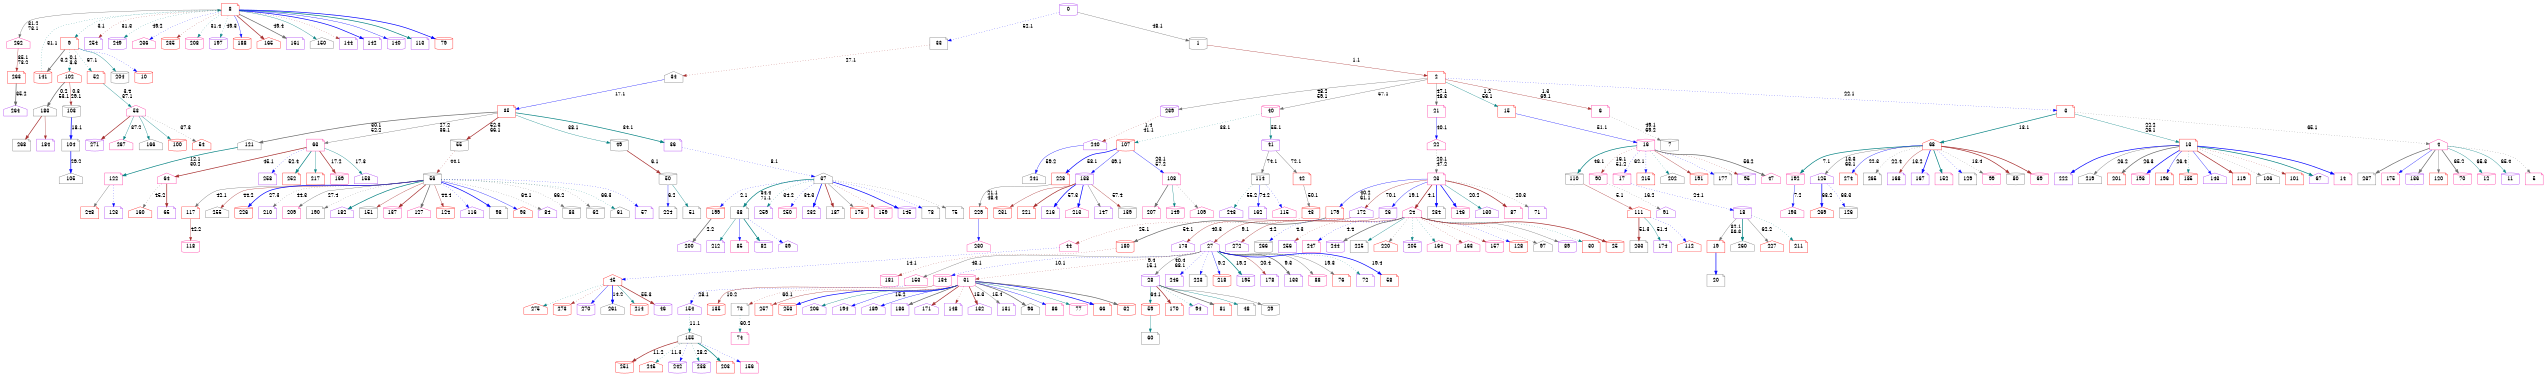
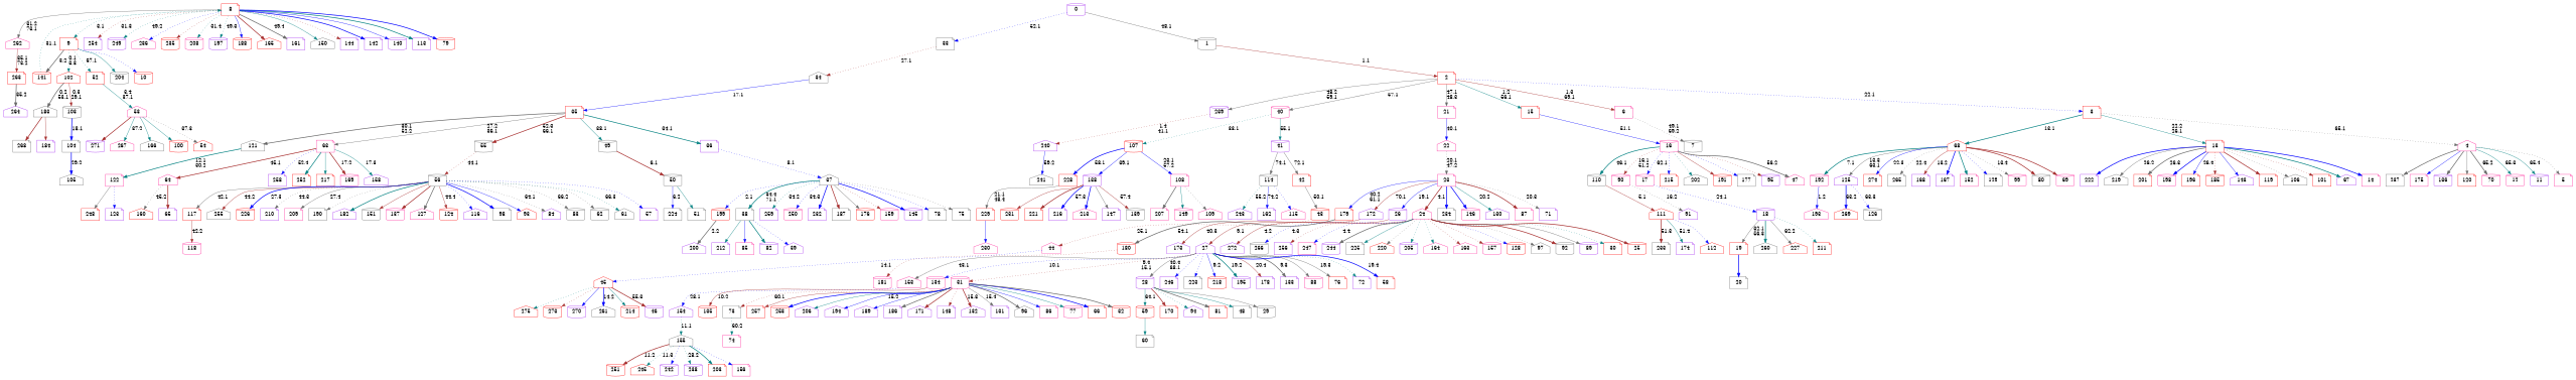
  digraph {
    node [color=purple shape=note]
    edge [color=blue style=solid]
    263 [color=red]
    264 [shape=house]
    262 [color=deeppink shape=house]
    240 [shape=house]
    241 [color=gray40 shape=house]
    239 [shape=cylinder]
    229 [color=red]
    230 [color=deeppink shape=house]
    228 [color=red]
    199 [color=red shape=cylinder]
    200 [shape=house]
    192 [color=deeppink shape=cylinder]
    193 [color=deeppink shape=house]
    183 [color=gray40 shape=house]
    268 [color=gray40]
    184
    180 [color=red shape=cylinder]
    181 [color=deeppink shape=cylinder]
    179 [color=red]
    172 [shape=house]
    173 [shape=house]
    155 [color=gray40 shape=house]
    251 [color=red shape=cylinder]
    245 [color=red shape=house]
    242 [shape=cylinder]
    238 [shape=cylinder]
    203 [color=red]
    156 [color=deeppink]
    154 [shape=house]
    153 [color=deeppink shape=house]
    138 [shape=cylinder]
    231 [color=red shape=cylinder]
    221 [color=red]
    216
    213 [color=deeppink shape=house]
    147
    139 [color=gray40 shape=cylinder]
    134 [color=deeppink shape=cylinder]
    135 [color=red shape=cylinder]
    125 [shape=house]
    269 [color=red shape=house]
    126 [color=gray40 shape=cylinder]
    122 [color=deeppink]
    248 [color=red]
    123
    121 [color=gray40 shape=house]
    117 [color=red]
    118 [color=deeppink shape=cylinder]
    114 [color=gray40 shape=cylinder]
    243 [shape=house]
    162
    115 [color=deeppink shape=house]
    111 [color=red shape=house]
    233 [color=gray40]
    174
    112 [color=red shape=house]
    110 [color=gray40 shape=cylinder]
    108 [color=deeppink]
    207 [color=deeppink]
    149 [color=deeppink shape=cylinder]
    109 [color=deeppink shape=house]
    107 [color=red shape=cylinder]
    104 [color=gray40]
    105 [color=gray40 shape=house]
    103 [color=gray40 shape=cylinder]
    102 [color=red shape=house]
    90 [color=deeppink shape=cylinder]
    91 [shape=house]
    73 [color=gray40]
    74 [color=deeppink]
    68 [color=red shape=house]
    274 [color=red]
    265 [color=gray40]
    168
    167
    152 [color=deeppink]
    129 [color=gray40]
    99 [color=deeppink shape=cylinder]
    80 [color=gray40 shape=cylinder]
    69 [color=deeppink shape=cylinder]
    64 [color=deeppink shape=house]
    160 [color=red shape=house]
    65
    63 [color=deeppink]
    258
    252 [color=red]
    217 [color=red]
    169 [color=deeppink shape=cylinder]
    158 [shape=house]
    59 [color=red shape=cylinder]
    60 [color=gray40]
    56 [color=gray40 shape=cylinder]
    255 [color=gray40 shape=house]
    226 [color=red shape=cylinder]
    210
    209 [color=deeppink]
    190 [color=gray40]
    182 [shape=house]
    151 [color=gray40 shape=cylinder]
    137 [color=deeppink shape=cylinder]
    127 [color=deeppink shape=house]
    124 [color=red shape=cylinder]
    116 [shape=house]
    98 [color=gray40]
    93 [color=red shape=house]
    84 [shape=house]
    83 [color=gray40 shape=cylinder]
    62 [color=gray40 shape=cylinder]
    61 [color=gray40 shape=house]
    57
    55 [color=gray40 shape=cylinder]
    53 [color=deeppink shape=house]
    271 [shape=cylinder]
    267 [color=deeppink shape=house]
    166 [color=gray40 shape=house]
    100 [color=red shape=cylinder]
    54 [color=red shape=house]
    52 [color=red]
    50 [color=gray40 shape=cylinder]
    224 [color=gray40]
    51 [color=gray40]
    49 [color=gray40 shape=cylinder]
    45 [color=red shape=house]
    275 [color=red shape=house]
    273 [color=red shape=cylinder]
    270 [shape=cylinder]
    261 [color=gray40 shape=house]
    214 [color=red shape=cylinder]
    46 [shape=cylinder]
    44 [color=deeppink shape=house]
    43 [color=red shape=cylinder]
    42 [color=red]
    41 [shape=cylinder]
    40 [color=deeppink shape=cylinder]
    38 [color=gray40]
    212
    85 [color=deeppink]
    82 [shape=cylinder]
    39 [shape=house]
    37 [color=gray40 shape=house]
    259
    250 [color=deeppink shape=cylinder]
    232
    187 [color=gray40]
    176 [color=red shape=cylinder]
    159 [color=deeppink shape=cylinder]
    145 [shape=cylinder]
    78 [color=gray40]
    75 [color=gray40]
    36
    35 [color=red]
    34 [color=gray40 shape=house]
    33 [color=gray40]
    31 [color=deeppink shape=cylinder]
    257 [color=red]
    253 [color=red shape=cylinder]
    206 [shape=house]
    194 [shape=house]
    189 [shape=house]
    186
    171 [shape=house]
    148
    132 [shape=house]
    131
    96 [color=gray40 shape=house]
    86 [color=deeppink]
    77 [color=deeppink shape=cylinder]
    66 [color=red]
    32 [color=red shape=cylinder]
    28 [shape=cylinder]
    170 [color=red]
    94 [shape=house]
    81 [color=red]
    48 [color=gray40]
    29 [color=gray40 shape=cylinder]
    27 [shape=house]
    246
    223 [color=gray40]
    218 [color=red shape=cylinder]
    195 [shape=cylinder]
    178
    133
    88 [color=deeppink shape=cylinder]
    76 [color=red]
    72
    58 [color=red]
    26 [shape=cylinder]
    24 [color=deeppink shape=house]
    272 [shape=house]
    266 [color=gray40 shape=cylinder]
    256
    247 [color=deeppink]
    244 [shape=cylinder]
    225 [color=gray40]
    220 [color=red shape=house]
    205 [shape=cylinder]
    164 [color=deeppink shape=house]
    163 [color=deeppink shape=house]
    157 [color=deeppink shape=cylinder]
    128 [color=red shape=cylinder]
    97 [color=gray40 shape=house]
+   92 [color=gray40 shape=cylinder]
    89 [shape=cylinder]
    30 [color=red]
    25 [color=red shape=cylinder]
    23 [color=deeppink]
    234 [color=gray40]
    146 [color=deeppink shape=cylinder]
    130 [shape=house]
    87 [color=deeppink]
    71
    22 [color=deeppink shape=house]
    21 [color=deeppink]
    19 [color=red]
    20 [color=gray40]
    18 [shape=cylinder]
    260 [color=gray40 shape=house]
    227 [color=red shape=house]
    211 [color=red]
    17 [color=deeppink shape=cylinder]
    16 [color=deeppink shape=cylinder]
    215 [color=red]
    202 [color=gray40 shape=house]
    191 [color=red shape=cylinder]
    177 [color=gray40]
    95 [shape=cylinder]
    47 [color=deeppink shape=house]
    15 [color=red]
    13 [color=red]
    222
    219 [color=gray40 shape=house]
    201 [color=red]
    198 [color=deeppink shape=cylinder]
    196 [color=red]
    185 [color=red shape=cylinder]
    143 [shape=house]
    119 [color=red]
    106 [color=gray40 shape=house]
    101 [color=red]
    67 [shape=house]
    14 [color=deeppink]
    9 [color=red]
    204 [color=gray40 shape=cylinder]
    141 [color=red shape=cylinder]
    10 [color=red shape=cylinder]
    8 [color=red]
    254
    249 [shape=cylinder]
    236 [color=deeppink shape=house]
    235 [color=red shape=cylinder]
    208 [color=deeppink shape=cylinder]
    197 [shape=cylinder]
    188 [color=red shape=cylinder]
    165 [color=red shape=house]
    161
    150 [color=gray40 shape=house]
    144
    142
    140 [shape=cylinder]
    113
    79 [color=red shape=cylinder]
    7 [color=gray40 shape=cylinder]
    6 [color=deeppink]
    4 [color=deeppink shape=house]
    237 [color=gray40]
    175 [color=deeppink]
    136 [shape=cylinder]
    120 [color=red]
    70 [color=deeppink shape=cylinder]
    12 [color=deeppink shape=cylinder]
    11 [shape=cylinder]
    5 [color=deeppink]
    3 [color=red]
    2 [color=red]
    1 [color=gray40 shape=cylinder]
    0 [shape=cylinder]
    263 -> 264 [color=gray40 label="35,2" style=bold]
    262 -> 263 [color=brown label="35,1\n73,2"]
    240 -> 241 [label="59,2"]
    239 -> 240 [color=brown label="1,4\n41,1" style=dotted]
    229 -> 230
    228 -> 229 [color=gray40 label="21,1\n48,4"]
    199 -> 200 [color=gray40 label="2,2" style=bold]
-   192 -> 193 [label="7,2"]
+   192 -> 193 [label="1,2"]
    183 -> 268 [color=brown style=bold]
    183 -> 184 [color=brown]
    180 -> 181 [color=brown style=dotted]
    179 -> 180 [color=gray40 label="54,1" style=bold]
    172 -> 173 [color=brown label="40,3"]
    155 -> 251 [color=brown label="11,2" style=bold]
    155 -> 245 [color=teal label="11,3" style=dotted]
    155 -> 242 [style=dotted]
    155 -> 238 [color=teal label="28,2" style=dotted]
    155 -> 203 [color=teal style=bold]
    155 -> 156 [style=dotted]
    154 -> 155 [color=teal label="11,1" style=dotted]
    153 -> 154 [label="28,1" style=dotted]
    138 -> 231 [color=brown]
    138 -> 221 [color=brown style=bold]
    138 -> 216 [label="57,3" style=bold]
    138 -> 213 [style=bold]
    138 -> 147 [color=gray40]
    138 -> 139 [color=brown label="57,4"]
    134 -> 135 [color=brown label="10,2"]
    125 -> 269 [label="63,2" style=bold]
    125 -> 126 [label="63,3" style=dotted]
    122 -> 248 [color=gray40]
    122 -> 123 [style=dotted]
    121 -> 122 [color=teal label="12,1\n30,2" style=bold]
    117 -> 118 [color=brown label="42,2"]
    114 -> 243 [color=teal label="55,2" style=dotted]
    114 -> 162 [label="74,2"]
    114 -> 115 [style=dotted]
    111 -> 233 [color=brown label="51,3" style=bold]
    111 -> 174 [color=teal label="51,4"]
    111 -> 112 [style=dotted]
    110 -> 111 [color=brown label="5,1"]
    108 -> 207 [color=gray40 style=bold]
    108 -> 149 [color=teal]
    108 -> 109 [color=gray40 style=dotted]
    107 -> 228 [label="58,1" style=bold]
    107 -> 138 [label="39,1"]
    107 -> 108 [label="23,1\n57,2"]
    104 -> 105 [label="29,2" style=bold]
    103 -> 104 [label="18,1" style=bold]
    102 -> 183 [color=gray40 label="0,2\n53,1" style=bold]
    102 -> 103 [color=brown label="0,3\n29,1"]
    90 -> 91 [color=gray40 label="16,2" style=dotted]
    73 -> 74 [color=teal label="60,2" style=dotted]
    68 -> 192 [color=teal label="7,1" style=bold]
    68 -> 125 [color=gray40 label="13,3\n63,1"]
    68 -> 274 [label="22,3"]
    68 -> 265 [color=gray40 label="22,4" style=dotted]
    68 -> 168 [color=brown label="13,2"]
    68 -> 167 [style=bold]
    68 -> 152 [color=teal style=bold]
    68 -> 129 [style=dotted]
    68 -> 99 [color=gray40 label="13,4" style=dotted]
    68 -> 80 [color=brown style=bold]
    68 -> 69 [color=brown style=bold]
    64 -> 160 [color=gray40 label="45,2" style=dotted]
    64 -> 65 [color=brown style=bold]
    63 -> 64 [color=brown label="45,1" style=bold]
    63 -> 258 [label="52,4" style=dotted]
    63 -> 252 [color=teal style=bold]
    63 -> 217 [color=teal]
    63 -> 169 [color=brown label="17,2" style=bold]
    63 -> 158 [color=teal label="17,3"]
    59 -> 60 [color=teal]
    56 -> 117 [color=gray40 label="42,1"]
    56 -> 255 [color=brown label="44,2"]
    56 -> 226 [label="27,3" style=bold]
    56 -> 210 [color=gray40 label="44,3" style=dotted]
    56 -> 209 [color=gray40 label="27,4"]
    56 -> 190 [color=gray40 style=dotted]
    56 -> 182 [color=teal style=bold]
    56 -> 151 [color=brown]
    56 -> 137 [color=brown style=bold]
    56 -> 127 [color=gray40 style=bold]
    56 -> 124 [color=brown label="44,4"]
    56 -> 116 [style=dotted]
    56 -> 98 [style=bold]
    56 -> 93
    56 -> 84 [color=gray40 label="64,1" style=dotted]
    56 -> 83 [color=gray40 label="66,2" style=dotted]
    56 -> 62 [color=gray40 style=dotted]
    56 -> 61 [color=teal label="66,3" style=dotted]
    56 -> 57 [style=dotted]
    55 -> 56 [color=brown label="44,1" style=dotted]
    53 -> 271 [color=brown style=bold]
    53 -> 267 [color=teal label="37,2"]
    53 -> 166 [color=teal]
    53 -> 100 [color=teal]
    53 -> 54 [color=gray40 label="37,3" style=dotted]
    52 -> 53 [color=teal label="3,4\n37,1"]
    50 -> 224 [label="6,2"]
    50 -> 51 [color=teal]
    49 -> 50 [color=brown label="6,1" style=bold]
    45 -> 275 [color=teal style=dotted]
    45 -> 273 [color=brown style=dotted]
    45 -> 270
    45 -> 261 [label="14,2" style=bold]
    45 -> 214 [color=teal]
    45 -> 46 [color=brown label="55,3" style=bold]
    44 -> 45 [label="14,1" style=dotted]
    43 -> 44 [color=brown label="25,1" style=dotted]
    42 -> 43 [color=gray40 label="50,1"]
    41 -> 114 [color=gray40 label="74,1"]
    41 -> 42 [color=gray40 label="72,1"]
    40 -> 107 [color=teal label="33,1" style=dotted]
    40 -> 41 [color=teal label="55,1"]
    38 -> 212 [color=teal]
    38 -> 85
    38 -> 82 [color=teal style=bold]
    38 -> 39 [style=dotted]
    37 -> 199 [label="2,1" style=dotted]
    37 -> 38 [color=teal label="34,4\n71,1" style=bold]
    37 -> 259 [color=teal label="34,2" style=dotted]
    37 -> 250 [label="34,3" style=dotted]
    37 -> 232 [style=bold]
    37 -> 187 [color=brown style=bold]
    37 -> 176 [color=gray40]
    37 -> 159 [color=brown style=dotted]
    37 -> 145 [style=bold]
    37 -> 78 [style=dotted]
    37 -> 75 [color=gray40 style=dotted]
    36 -> 37 [label="8,1" style=dotted]
    35 -> 121 [color=gray40 label="30,1\n52,2" style=bold]
    35 -> 63 [color=gray40 label="27,2\n36,1"]
    35 -> 55 [color=brown label="52,3\n66,1" style=bold]
    35 -> 49 [color=teal label="38,1"]
    35 -> 36 [color=teal label="34,1" style=bold]
    34 -> 35 [label="17,1"]
    33 -> 34 [color=brown label="27,1" style=dotted]
    31 -> 73 [color=brown label="60,1" style=dotted]
    31 -> 257 [color=brown]
    31 -> 253 [style=bold]
    31 -> 206 [color=teal]
    31 -> 194 [label="15,2"]
    31 -> 189
    31 -> 186 [color=gray40 style=bold]
    31 -> 171 [color=brown style=bold]
    31 -> 148 [color=brown style=dotted]
    31 -> 132 [color=brown label="15,3" style=bold]
    31 -> 131 [color=gray40 label="15,4"]
    31 -> 96 [color=gray40 style=bold]
    31 -> 86
    31 -> 77 [color=teal]
    31 -> 66 [style=bold]
    31 -> 32 [color=gray40 style=bold]
    28 -> 59 [color=teal label="64,1"]
    28 -> 170 [color=brown style=bold]
    28 -> 94 [color=teal style=dotted]
    28 -> 81 [color=gray40 style=bold]
    28 -> 48 [color=teal]
    28 -> 29 [color=gray40]
    27 -> 153 [color=gray40 label="43,1"]
    27 -> 134 [label="10,1" style=dotted]
    27 -> 31 [color=brown label="9,4\n15,1" style=dotted]
    27 -> 28 [color=gray40 label="40,4\n68,1"]
    27 -> 246 [style=dotted]
    27 -> 223 [style=dotted]
    27 -> 218 [label="9,2"]
    27 -> 195 [color=teal label="19,2" style=bold]
    27 -> 178 [color=brown label="20,4"]
    27 -> 133 [color=gray40 label="9,3" style=bold]
    27 -> 88 [color=gray40]
    27 -> 76 [color=gray40 label="19,3"]
    27 -> 72 [color=teal style=dotted]
    27 -> 58 [label="19,4" style=bold]
    26 -> 27 [color=brown label="9,1"]
    24 -> 272 [color=brown label="4,2"]
    24 -> 266 [label="4,3" style=dotted]
    24 -> 256 [color=brown style=dotted]
    24 -> 247 [label="4,4" style=dotted]
    24 -> 244 [color=gray40 style=bold]
    24 -> 225 [color=teal]
    24 -> 220 [color=gray40 style=dotted]
    24 -> 205 [color=teal style=dotted]
    24 -> 164 [color=teal style=dotted]
    24 -> 163 [color=brown style=dotted]
    24 -> 157 [color=brown style=dotted]
    24 -> 128 [style=dotted]
    24 -> 97 [color=gray40 style=dotted]
+   24 -> 92 [color=brown style=bold]
    24 -> 89 [color=gray40]
    24 -> 30 [color=teal style=dotted]
    24 -> 25 [color=brown style=bold]
    23 -> 179 [label="40,2\n61,1"]
    23 -> 172 [color=brown label="70,1"]
    23 -> 26 [label="19,1"]
    23 -> 24 [color=brown label="4,1" style=bold]
    23 -> 234 [style=bold]
    23 -> 146 [style=bold]
    23 -> 130 [color=teal label="20,2"]
    23 -> 87 [color=brown style=bold]
    23 -> 71 [color=gray40 label="20,3" style=dotted]
    22 -> 23 [color=gray40 label="20,1\n47,2" style=dotted]
    21 -> 22 [label="40,1"]
    19 -> 20 [style=bold]
    18 -> 19 [color=gray40 label="32,1\n56,3"]
    18 -> 260 [color=teal style=bold]
    18 -> 227 [color=gray40 label="62,2"]
    18 -> 211 [color=teal style=dotted]
    17 -> 18 [label="24,1" style=dotted]
    16 -> 110 [color=teal label="46,1" style=bold]
    16 -> 90 [color=brown label="16,1\n51,2" style=dotted]
    16 -> 17 [label="62,1" style=dotted]
    16 -> 215 [style=dotted]
    16 -> 202 [color=teal style=dotted]
    16 -> 191 [color=brown]
    16 -> 177 [style=dotted]
    16 -> 95 [color=brown style=dotted]
    16 -> 47 [color=gray40 label="56,2" style=bold]
    15 -> 16 [label="51,1"]
    13 -> 222 [style=bold]
    13 -> 219 [color=gray40 label="26,2"]
    13 -> 201 [color=gray40 label="26,3" style=bold]
    13 -> 198 [style=bold]
    13 -> 196 [label="26,4"]
-   13 -> 185 [color=teal style=dotted]
+   13 -> 185 [color=brown style=dotted]
    13 -> 143
    13 -> 119 [color=brown style=bold]
    13 -> 106 [color=gray40 style=dotted]
    13 -> 101 [color=brown style=dotted]
    13 -> 67 [color=teal style=bold]
    13 -> 14 [style=bold]
    9 -> 102 [color=teal label="0,1\n3,3" style=dotted]
    9 -> 52 [color=teal label="67,1" style=dotted]
    9 -> 204 [color=teal]
    9 -> 141 [color=gray40 label="3,2" style=bold]
    9 -> 10 [style=dotted]
    141 -> 8 [color=teal label="31,1" style=dotted]
    8 -> 262 [color=gray40 label="31,2\n73,1"]
    8 -> 9 [color=teal label="3,1" style=dotted]
    8 -> 254 [color=brown label="31,3" style=dotted]
    8 -> 249 [color=teal label="49,2" style=dotted]
    8 -> 236 [style=dotted]
    8 -> 235 [color=brown style=dotted]
    8 -> 208 [color=teal label="31,4" style=dotted]
    8 -> 197 [color=teal label="49,3" style=dotted]
    8 -> 188
    8 -> 165 [color=brown style=bold]
    8 -> 161 [color=gray40 label="49,4" style=bold]
    8 -> 150 [color=teal]
    8 -> 144 [color=brown style=dotted]
    8 -> 142 [style=bold]
    8 -> 140
    8 -> 113 [color=teal style=bold]
    8 -> 79 [style=bold]
    6 -> 7 [color=gray40 label="49,1\n69,2" style=dotted]
    4 -> 237 [color=gray40 style=bold]
    4 -> 175
    4 -> 136 [color=gray40 style=bold]
    4 -> 120 [color=gray40]
    4 -> 70 [color=gray40 label="65,2" style=bold]
    4 -> 12 [color=teal label="65,3"]
    4 -> 11 [color=teal label="65,4"]
    4 -> 5 [color=gray40 style=dotted]
    3 -> 68 [color=teal label="13,1" style=bold]
    3 -> 13 [color=teal label="22,2\n26,1"]
    3 -> 4 [color=gray40 label="65,1" style=dotted]
    2 -> 239 [color=gray40 label="48,2\n59,1"]
    2 -> 40 [color=gray40 label="57,1"]
    2 -> 21 [color=gray40 label="47,1\n48,3"]
    2 -> 15 [color=teal label="1,2\n56,1"]
    2 -> 6 [color=brown label="1,3\n69,1"]
    2 -> 3 [label="22,1" style=dotted]
    1 -> 2 [color=brown label="1,1"]
    0 -> 33 [label="52,1" style=dotted]
    0 -> 1 [color=gray40 label="48,1"]
  }
